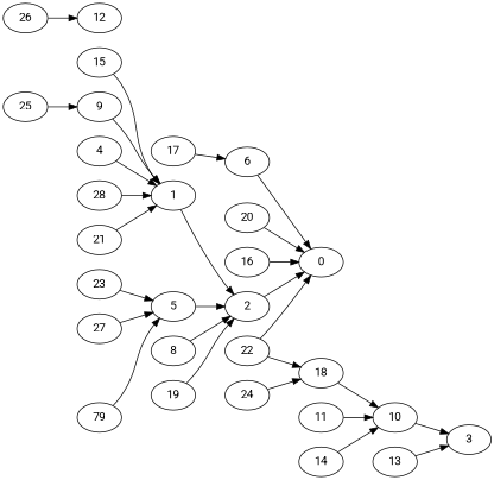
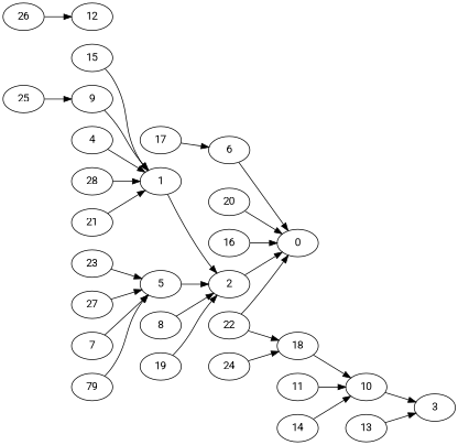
  digraph {
    fontname=Roboto
    rankdir=LR
    node [fontname=Roboto]
    edge [fontname=Roboto]
    n1 [label=2]
    n2 [label=0]
    n3 [label=6]
    n4 [label=15]
    n5 [label=1]
    n6 [label=9]
    n7 [label=5]
    n8 [label=10]
    n9 [label=3]
    n10 [label=11]
    n11 [label=12]
    n12 [label=17]
    n13 [label=26]
    n14 [label=25]
    n15 [label=23]
    n16 [label=27]
    n17 [label=13]
    n18 [label=20]
    n19 [label=22]
    n20 [label=18]
    n21 [label=4]
    n22 [label=28]
    n23 [label=16]
+   n24 [label=7]
    n25 [label=21]
    n26 [label=14]
    n27 [label=8]
    n28 [label=19]
    n29 [label=79]
    n30 [label=24]
    n1 -> n2
    n3 -> n2
    n4 -> n5
    n5 -> n1
    n6 -> n5
    n7 -> n1
    n8 -> n9
    n10 -> n8
    n12 -> n3
    n13 -> n11
    n14 -> n6
    n15 -> n7
    n16 -> n7
    n17 -> n9
    n18 -> n2
    n19 -> n2
    n19 -> n20
    n20 -> n8
    n21 -> n5
    n22 -> n5
    n23 -> n2
+   n24 -> n7
    n25 -> n5
    n26 -> n8
    n27 -> n1
    n28 -> n1
    n29 -> n7
    n30 -> n20
  }
